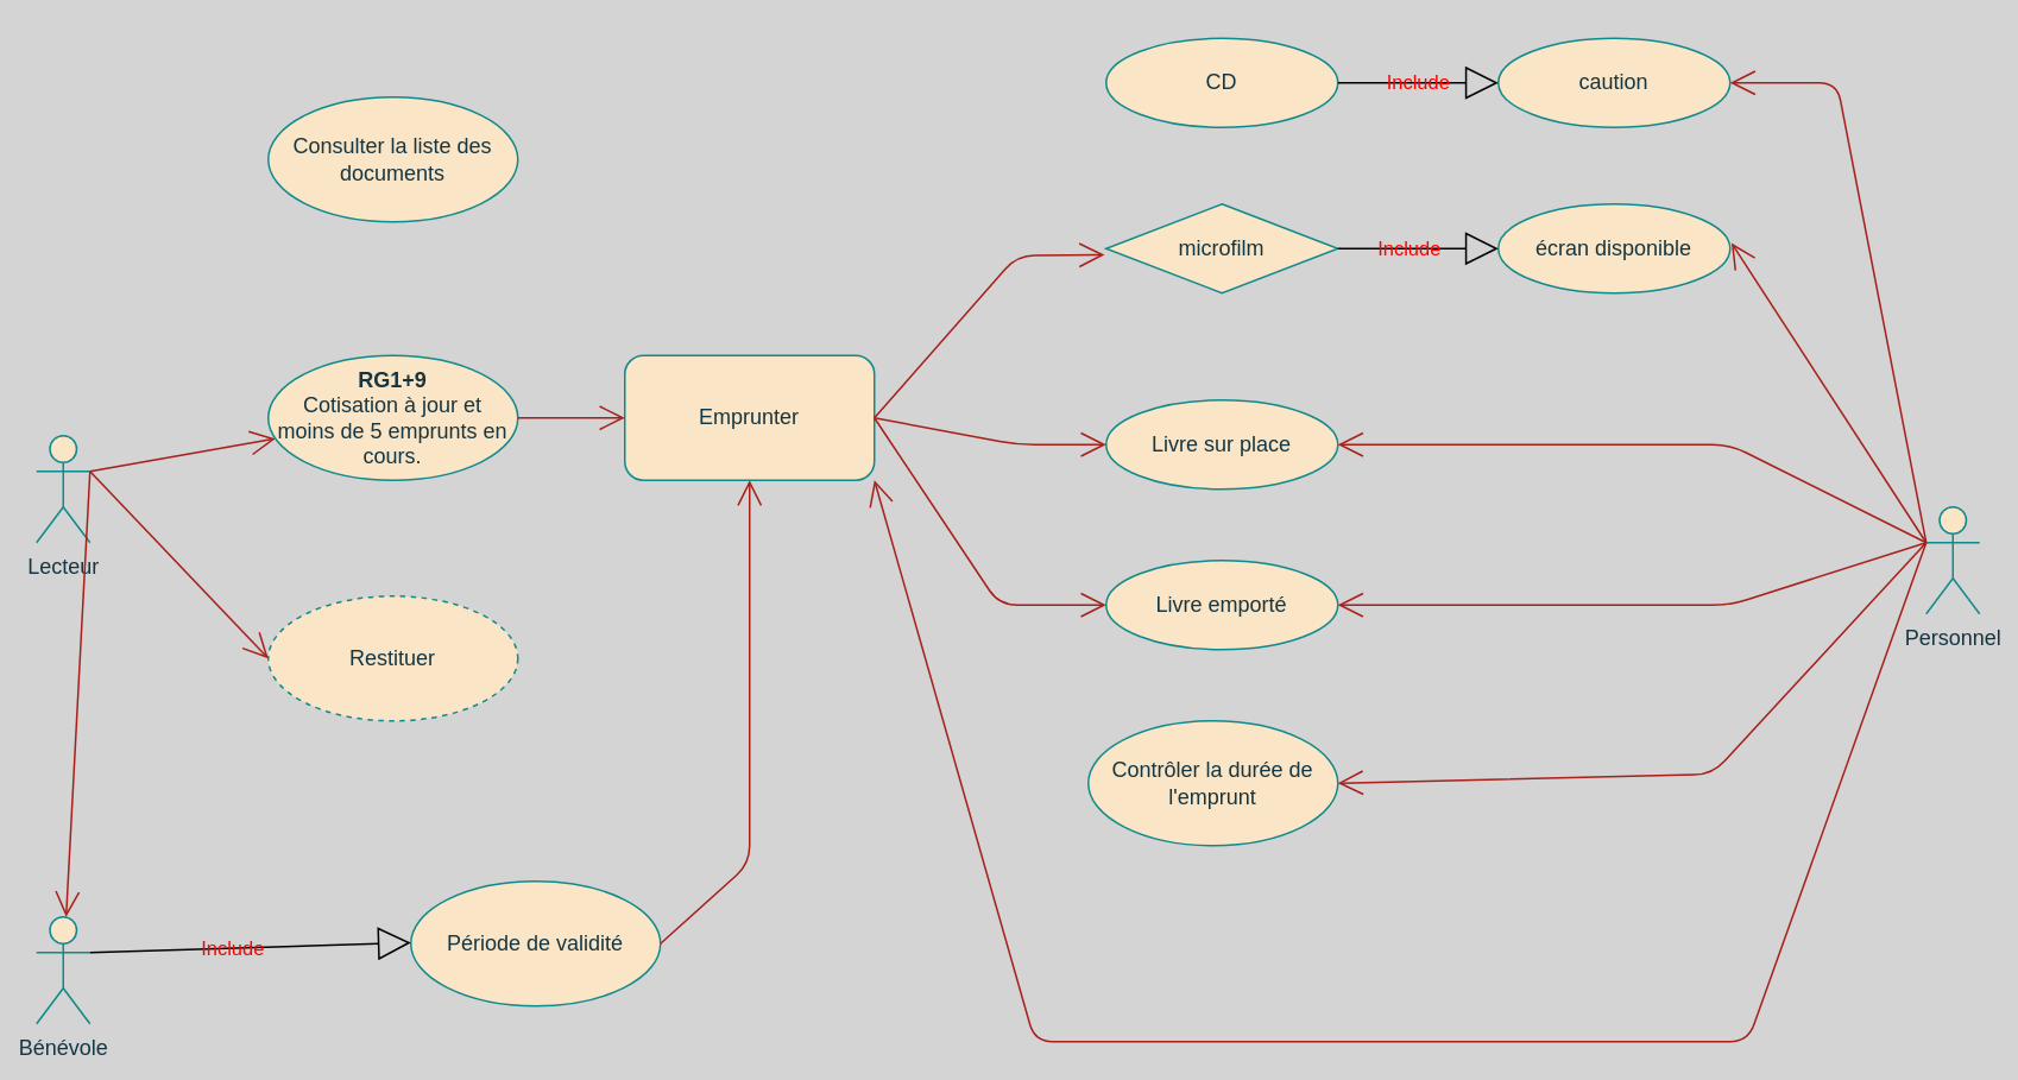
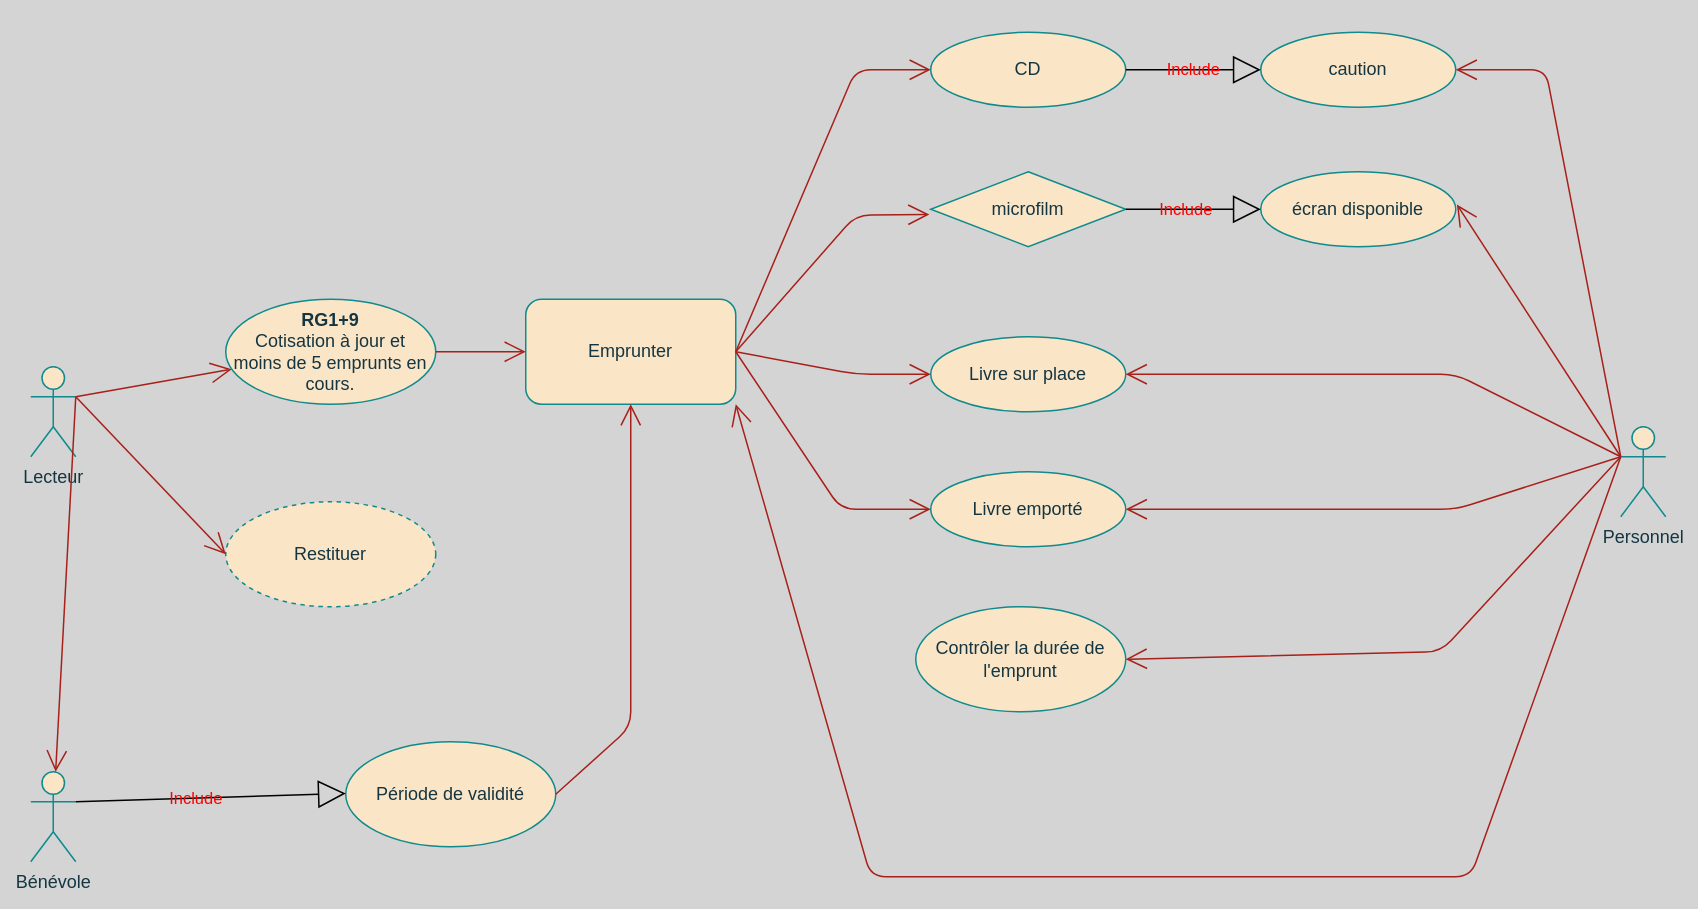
  <mxCell id="0" />
  <mxCell id="1" parent="0" />
  <mxCell id="2" value="Lecteur&lt;br&gt;" style="shape=umlActor;verticalLabelPosition=bottom;verticalAlign=top;html=1;labelBackgroundColor=none;fillColor=#FAE5C7;strokeColor=#0F8B8D;fontColor=#143642;rounded=1;" parent="1" vertex="1"><mxGeometry x="20" y="244" width="30" height="60" as="geometry" /></mxCell>
  <mxCell id="3" value="Personnel" style="shape=umlActor;verticalLabelPosition=bottom;verticalAlign=top;html=1;labelBackgroundColor=none;fillColor=#FAE5C7;strokeColor=#0F8B8D;fontColor=#143642;rounded=1;" parent="1" vertex="1"><mxGeometry x="1080" y="284" width="30" height="60" as="geometry" /></mxCell>
  <mxCell id="4" value="Bénévole&lt;br&gt;" style="shape=umlActor;verticalLabelPosition=bottom;verticalAlign=top;html=1;labelBackgroundColor=none;fillColor=#FAE5C7;strokeColor=#0F8B8D;fontColor=#143642;rounded=1;" parent="1" vertex="1"><mxGeometry x="20" y="514" width="30" height="60" as="geometry" /></mxCell>
- <mxCell id="5" value="Consulter la liste des documents" style="ellipse;whiteSpace=wrap;html=1;labelBackgroundColor=none;fillColor=#FAE5C7;strokeColor=#0F8B8D;fontColor=#143642;rounded=1;" parent="1" vertex="1"><mxGeometry x="150" y="54" width="140" height="70" as="geometry" /></mxCell>
  <mxCell id="6" value="" style="endArrow=open;endFill=1;endSize=12;html=1;rounded=1;exitX=1;exitY=0.333;exitDx=0;exitDy=0;exitPerimeter=0;labelBackgroundColor=none;strokeColor=#A8201A;fontColor=default;" parent="1" source="2" target="4" edge="1"><mxGeometry width="160" relative="1" as="geometry"><mxPoint x="270" y="394" as="sourcePoint" /><mxPoint x="430" y="394" as="targetPoint" /></mxGeometry></mxCell>
  <mxCell id="7" value="Emprunter" style="whiteSpace=wrap;html=1;labelBackgroundColor=none;fillColor=#FAE5C7;strokeColor=#0F8B8D;fontColor=#143642;rounded=1;" parent="1" vertex="1"><mxGeometry x="350" y="199" width="140" height="70" as="geometry" /></mxCell>
  <mxCell id="8" value="" style="endArrow=open;endFill=1;endSize=12;html=1;rounded=1;labelBackgroundColor=none;strokeColor=#A8201A;fontColor=default;" parent="1" target="25" edge="1"><mxGeometry width="160" relative="1" as="geometry"><mxPoint x="50" y="264" as="sourcePoint" /><mxPoint x="230" y="49" as="targetPoint" /></mxGeometry></mxCell>
  <mxCell id="9" value="Restituer" style="ellipse;whiteSpace=wrap;html=1;labelBackgroundColor=none;fillColor=#FAE5C7;strokeColor=#0F8B8D;fontColor=#143642;rounded=1;dashed=1;" parent="1" vertex="1"><mxGeometry x="150" y="334" width="140" height="70" as="geometry" /></mxCell>
  <mxCell id="10" value="" style="endArrow=open;endFill=1;endSize=12;html=1;rounded=1;entryX=0;entryY=0.5;entryDx=0;entryDy=0;labelBackgroundColor=none;strokeColor=#A8201A;fontColor=default;" parent="1" target="9" edge="1"><mxGeometry width="160" relative="1" as="geometry"><mxPoint x="50" y="264" as="sourcePoint" /><mxPoint x="230" y="49" as="targetPoint" /></mxGeometry></mxCell>
  <mxCell id="11" value="Livre sur place" style="ellipse;whiteSpace=wrap;html=1;labelBackgroundColor=none;fillColor=#FAE5C7;strokeColor=#0F8B8D;fontColor=#143642;rounded=1;" parent="1" vertex="1"><mxGeometry x="620" y="224" width="130" height="50" as="geometry" /></mxCell>
  <mxCell id="12" value="Livre emporté" style="ellipse;whiteSpace=wrap;html=1;labelBackgroundColor=none;fillColor=#FAE5C7;strokeColor=#0F8B8D;fontColor=#143642;rounded=1;" parent="1" vertex="1"><mxGeometry x="620" y="314" width="130" height="50" as="geometry" /></mxCell>
  <mxCell id="13" value="CD" style="ellipse;whiteSpace=wrap;html=1;labelBackgroundColor=none;fillColor=#FAE5C7;strokeColor=#0F8B8D;fontColor=#143642;rounded=1;" parent="1" vertex="1"><mxGeometry x="620" y="20.97" width="130" height="50" as="geometry" /></mxCell>
  <mxCell id="14" value="microfilm" style="rhombus;whiteSpace=wrap;html=1;labelBackgroundColor=none;fillColor=#FAE5C7;strokeColor=#0F8B8D;fontColor=#143642;" parent="1" vertex="1"><mxGeometry x="620" y="114" width="130" height="50" as="geometry" /></mxCell>
  <mxCell id="15" value="" style="endArrow=open;endFill=1;endSize=12;html=1;rounded=1;entryX=-0.007;entryY=0.57;entryDx=0;entryDy=0;labelBackgroundColor=none;strokeColor=#A8201A;fontColor=default;exitX=1;exitY=0.5;exitDx=0;exitDy=0;entryPerimeter=0;" parent="1" source="7" target="14" edge="1"><mxGeometry width="160" relative="1" as="geometry"><mxPoint x="60" y="274" as="sourcePoint" /><mxPoint x="230" y="229" as="targetPoint" /><Array as="points"><mxPoint x="570" y="143" /></Array></mxGeometry></mxCell>
+ <mxCell id="16" value="" style="endArrow=open;endFill=1;endSize=12;html=1;rounded=1;entryX=0;entryY=0.5;entryDx=0;entryDy=0;labelBackgroundColor=none;strokeColor=#A8201A;fontColor=default;exitX=1;exitY=0.5;exitDx=0;exitDy=0;" parent="1" source="7" target="13" edge="1"><mxGeometry width="160" relative="1" as="geometry"><mxPoint x="70" y="284" as="sourcePoint" /><mxPoint x="240" y="239" as="targetPoint" /><Array as="points"><mxPoint x="570" y="46" /></Array></mxGeometry></mxCell>
  <mxCell id="17" value="" style="endArrow=open;endFill=1;endSize=12;html=1;rounded=1;entryX=0;entryY=0.5;entryDx=0;entryDy=0;labelBackgroundColor=none;strokeColor=#A8201A;fontColor=default;exitX=1;exitY=0.5;exitDx=0;exitDy=0;" parent="1" source="7" target="12" edge="1"><mxGeometry width="160" relative="1" as="geometry"><mxPoint x="80" y="294" as="sourcePoint" /><mxPoint x="250" y="249" as="targetPoint" /><Array as="points"><mxPoint x="560" y="339" /></Array></mxGeometry></mxCell>
  <mxCell id="18" value="" style="endArrow=open;endFill=1;endSize=12;html=1;rounded=1;entryX=0;entryY=0.5;entryDx=0;entryDy=0;labelBackgroundColor=none;strokeColor=#A8201A;fontColor=default;exitX=1;exitY=0.5;exitDx=0;exitDy=0;" parent="1" source="7" target="11" edge="1"><mxGeometry width="160" relative="1" as="geometry"><mxPoint x="90" y="304" as="sourcePoint" /><mxPoint x="260" y="259" as="targetPoint" /><Array as="points"><mxPoint x="570" y="249" /></Array></mxGeometry></mxCell>
  <mxCell id="19" value="caution" style="ellipse;whiteSpace=wrap;html=1;labelBackgroundColor=none;fillColor=#FAE5C7;strokeColor=#0F8B8D;fontColor=#143642;rounded=1;" parent="1" vertex="1"><mxGeometry x="840" y="20.97" width="130" height="50" as="geometry" /></mxCell>
  <mxCell id="20" value="écran disponible" style="ellipse;whiteSpace=wrap;html=1;labelBackgroundColor=none;fillColor=#FAE5C7;strokeColor=#0F8B8D;fontColor=#143642;rounded=1;" vertex="1" parent="1"><mxGeometry x="840" y="114" width="130" height="50" as="geometry" /></mxCell>
  <mxCell id="21" value="Include" style="endArrow=block;endSize=16;endFill=0;html=1;rounded=0;entryX=0;entryY=0.5;entryDx=0;entryDy=0;exitX=1;exitY=0.5;exitDx=0;exitDy=0;labelBackgroundColor=none;fontColor=#FF0000;" edge="1" parent="1" source="14" target="20"><mxGeometry x="-0.111" width="160" relative="1" as="geometry"><mxPoint x="750" y="115.97" as="sourcePoint" /><mxPoint x="840" y="115.97" as="targetPoint" /><Array as="points" /><mxPoint as="offset" /></mxGeometry></mxCell>
  <mxCell id="22" value="Include" style="endArrow=block;endSize=16;endFill=0;html=1;rounded=0;exitX=1;exitY=0.5;exitDx=0;exitDy=0;entryX=0;entryY=0.5;entryDx=0;entryDy=0;labelBorderColor=none;labelBackgroundColor=none;fontColor=#FF0000;" edge="1" parent="1" source="13" target="19"><mxGeometry width="160" relative="1" as="geometry"><mxPoint x="750" y="45.63" as="sourcePoint" /><mxPoint x="840" y="45.97" as="targetPoint" /><mxPoint as="offset" /></mxGeometry></mxCell>
  <mxCell id="23" value="" style="endArrow=open;endFill=1;endSize=12;html=1;rounded=1;labelBackgroundColor=none;strokeColor=#A8201A;fontColor=default;exitX=0;exitY=0.333;exitDx=0;exitDy=0;exitPerimeter=0;entryX=1;entryY=0.5;entryDx=0;entryDy=0;" edge="1" parent="1" source="3" target="19"><mxGeometry width="160" relative="1" as="geometry"><mxPoint x="950" y="236.5" as="sourcePoint" /><mxPoint x="880" y="144" as="targetPoint" /><Array as="points"><mxPoint x="1030" y="46" /></Array></mxGeometry></mxCell>
  <mxCell id="24" value="" style="endArrow=open;endFill=1;endSize=12;html=1;rounded=1;labelBackgroundColor=none;strokeColor=#A8201A;fontColor=default;entryX=1.006;entryY=0.438;entryDx=0;entryDy=0;entryPerimeter=0;exitX=0;exitY=0.333;exitDx=0;exitDy=0;exitPerimeter=0;" edge="1" parent="1" source="3" target="20"><mxGeometry width="160" relative="1" as="geometry"><mxPoint x="1070" y="234" as="sourcePoint" /><mxPoint x="900" y="259" as="targetPoint" /></mxGeometry></mxCell>
  <mxCell id="25" value="&lt;b&gt;RG1+9&lt;/b&gt;&lt;br&gt;Cotisation à jour et&lt;br&gt;moins de 5 emprunts en cours." style="ellipse;whiteSpace=wrap;html=1;labelBackgroundColor=none;fillColor=#FAE5C7;strokeColor=#0F8B8D;fontColor=#143642;rounded=1;" vertex="1" parent="1"><mxGeometry x="150" y="199" width="140" height="70" as="geometry" /></mxCell>
  <mxCell id="26" value="" style="endArrow=open;endFill=1;endSize=12;html=1;rounded=1;labelBackgroundColor=none;strokeColor=#A8201A;fontColor=default;exitX=1;exitY=0.5;exitDx=0;exitDy=0;entryX=0;entryY=0.5;entryDx=0;entryDy=0;" edge="1" parent="1" source="25" target="7"><mxGeometry width="160" relative="1" as="geometry"><mxPoint x="256" y="293" as="sourcePoint" /><mxPoint x="360" y="274" as="targetPoint" /></mxGeometry></mxCell>
  <mxCell id="27" value="" style="endArrow=open;endFill=1;endSize=12;html=1;rounded=1;labelBackgroundColor=none;strokeColor=#A8201A;fontColor=default;entryX=1;entryY=0.5;entryDx=0;entryDy=0;exitX=0;exitY=0.333;exitDx=0;exitDy=0;exitPerimeter=0;" edge="1" parent="1" source="3" target="11"><mxGeometry width="160" relative="1" as="geometry"><mxPoint x="1049" y="278" as="sourcePoint" /><mxPoint x="960" y="190" as="targetPoint" /><Array as="points"><mxPoint x="970" y="249" /></Array></mxGeometry></mxCell>
  <mxCell id="28" value="" style="endArrow=open;endFill=1;endSize=12;html=1;rounded=1;labelBackgroundColor=none;strokeColor=#A8201A;fontColor=default;entryX=1;entryY=0.5;entryDx=0;entryDy=0;exitX=0;exitY=0.333;exitDx=0;exitDy=0;exitPerimeter=0;" edge="1" parent="1" source="3" target="12"><mxGeometry width="160" relative="1" as="geometry"><mxPoint x="1080" y="244" as="sourcePoint" /><mxPoint x="991" y="156" as="targetPoint" /><Array as="points"><mxPoint x="970" y="339" /></Array></mxGeometry></mxCell>
  <mxCell id="29" value="Période de validité" style="ellipse;whiteSpace=wrap;html=1;labelBackgroundColor=none;fillColor=#FAE5C7;strokeColor=#0F8B8D;fontColor=#143642;rounded=1;" vertex="1" parent="1"><mxGeometry x="230" y="494" width="140" height="70" as="geometry" /></mxCell>
  <mxCell id="30" value="Contrôler la durée de l'emprunt" style="ellipse;whiteSpace=wrap;html=1;labelBackgroundColor=none;fillColor=#FAE5C7;strokeColor=#0F8B8D;fontColor=#143642;rounded=1;" vertex="1" parent="1"><mxGeometry x="610" y="404" width="140" height="70" as="geometry" /></mxCell>
  <mxCell id="31" value="" style="endArrow=open;endFill=1;endSize=12;html=1;rounded=1;labelBackgroundColor=none;strokeColor=#A8201A;fontColor=default;entryX=1;entryY=0.5;entryDx=0;entryDy=0;exitX=0;exitY=0.333;exitDx=0;exitDy=0;exitPerimeter=0;" edge="1" parent="1" source="3" target="30"><mxGeometry width="160" relative="1" as="geometry"><mxPoint x="1080" y="294" as="sourcePoint" /><mxPoint x="760" y="349" as="targetPoint" /><Array as="points"><mxPoint x="960" y="434" /></Array></mxGeometry></mxCell>
  <mxCell id="32" value="" style="endArrow=open;endFill=1;endSize=12;html=1;rounded=1;labelBackgroundColor=none;strokeColor=#A8201A;fontColor=default;entryX=0.5;entryY=1;entryDx=0;entryDy=0;exitX=1;exitY=0.5;exitDx=0;exitDy=0;" edge="1" parent="1" source="29" target="7"><mxGeometry width="160" relative="1" as="geometry"><mxPoint x="910" y="519" as="sourcePoint" /><mxPoint x="590" y="574" as="targetPoint" /><Array as="points"><mxPoint x="420" y="484" /></Array></mxGeometry></mxCell>
  <mxCell id="33" value="Include" style="endArrow=block;endSize=16;endFill=0;html=1;rounded=0;entryX=0;entryY=0.5;entryDx=0;entryDy=0;exitX=1;exitY=0.333;exitDx=0;exitDy=0;labelBackgroundColor=none;fontColor=#FF0000;exitPerimeter=0;" edge="1" parent="1" source="4"><mxGeometry x="-0.111" width="160" relative="1" as="geometry"><mxPoint x="140" y="528.47" as="sourcePoint" /><mxPoint x="230" y="528.47" as="targetPoint" /><Array as="points" /><mxPoint as="offset" /></mxGeometry></mxCell>
  <mxCell id="34" value="" style="endArrow=open;endFill=1;endSize=12;html=1;rounded=1;labelBackgroundColor=none;strokeColor=#A8201A;fontColor=default;entryX=1;entryY=1;entryDx=0;entryDy=0;exitX=0;exitY=0.333;exitDx=0;exitDy=0;exitPerimeter=0;" edge="1" parent="1" source="3" target="7"><mxGeometry width="160" relative="1" as="geometry"><mxPoint x="1070" y="284" as="sourcePoint" /><mxPoint x="760" y="449" as="targetPoint" /><Array as="points"><mxPoint x="980" y="584" /><mxPoint x="580" y="584" /></Array></mxGeometry></mxCell>
